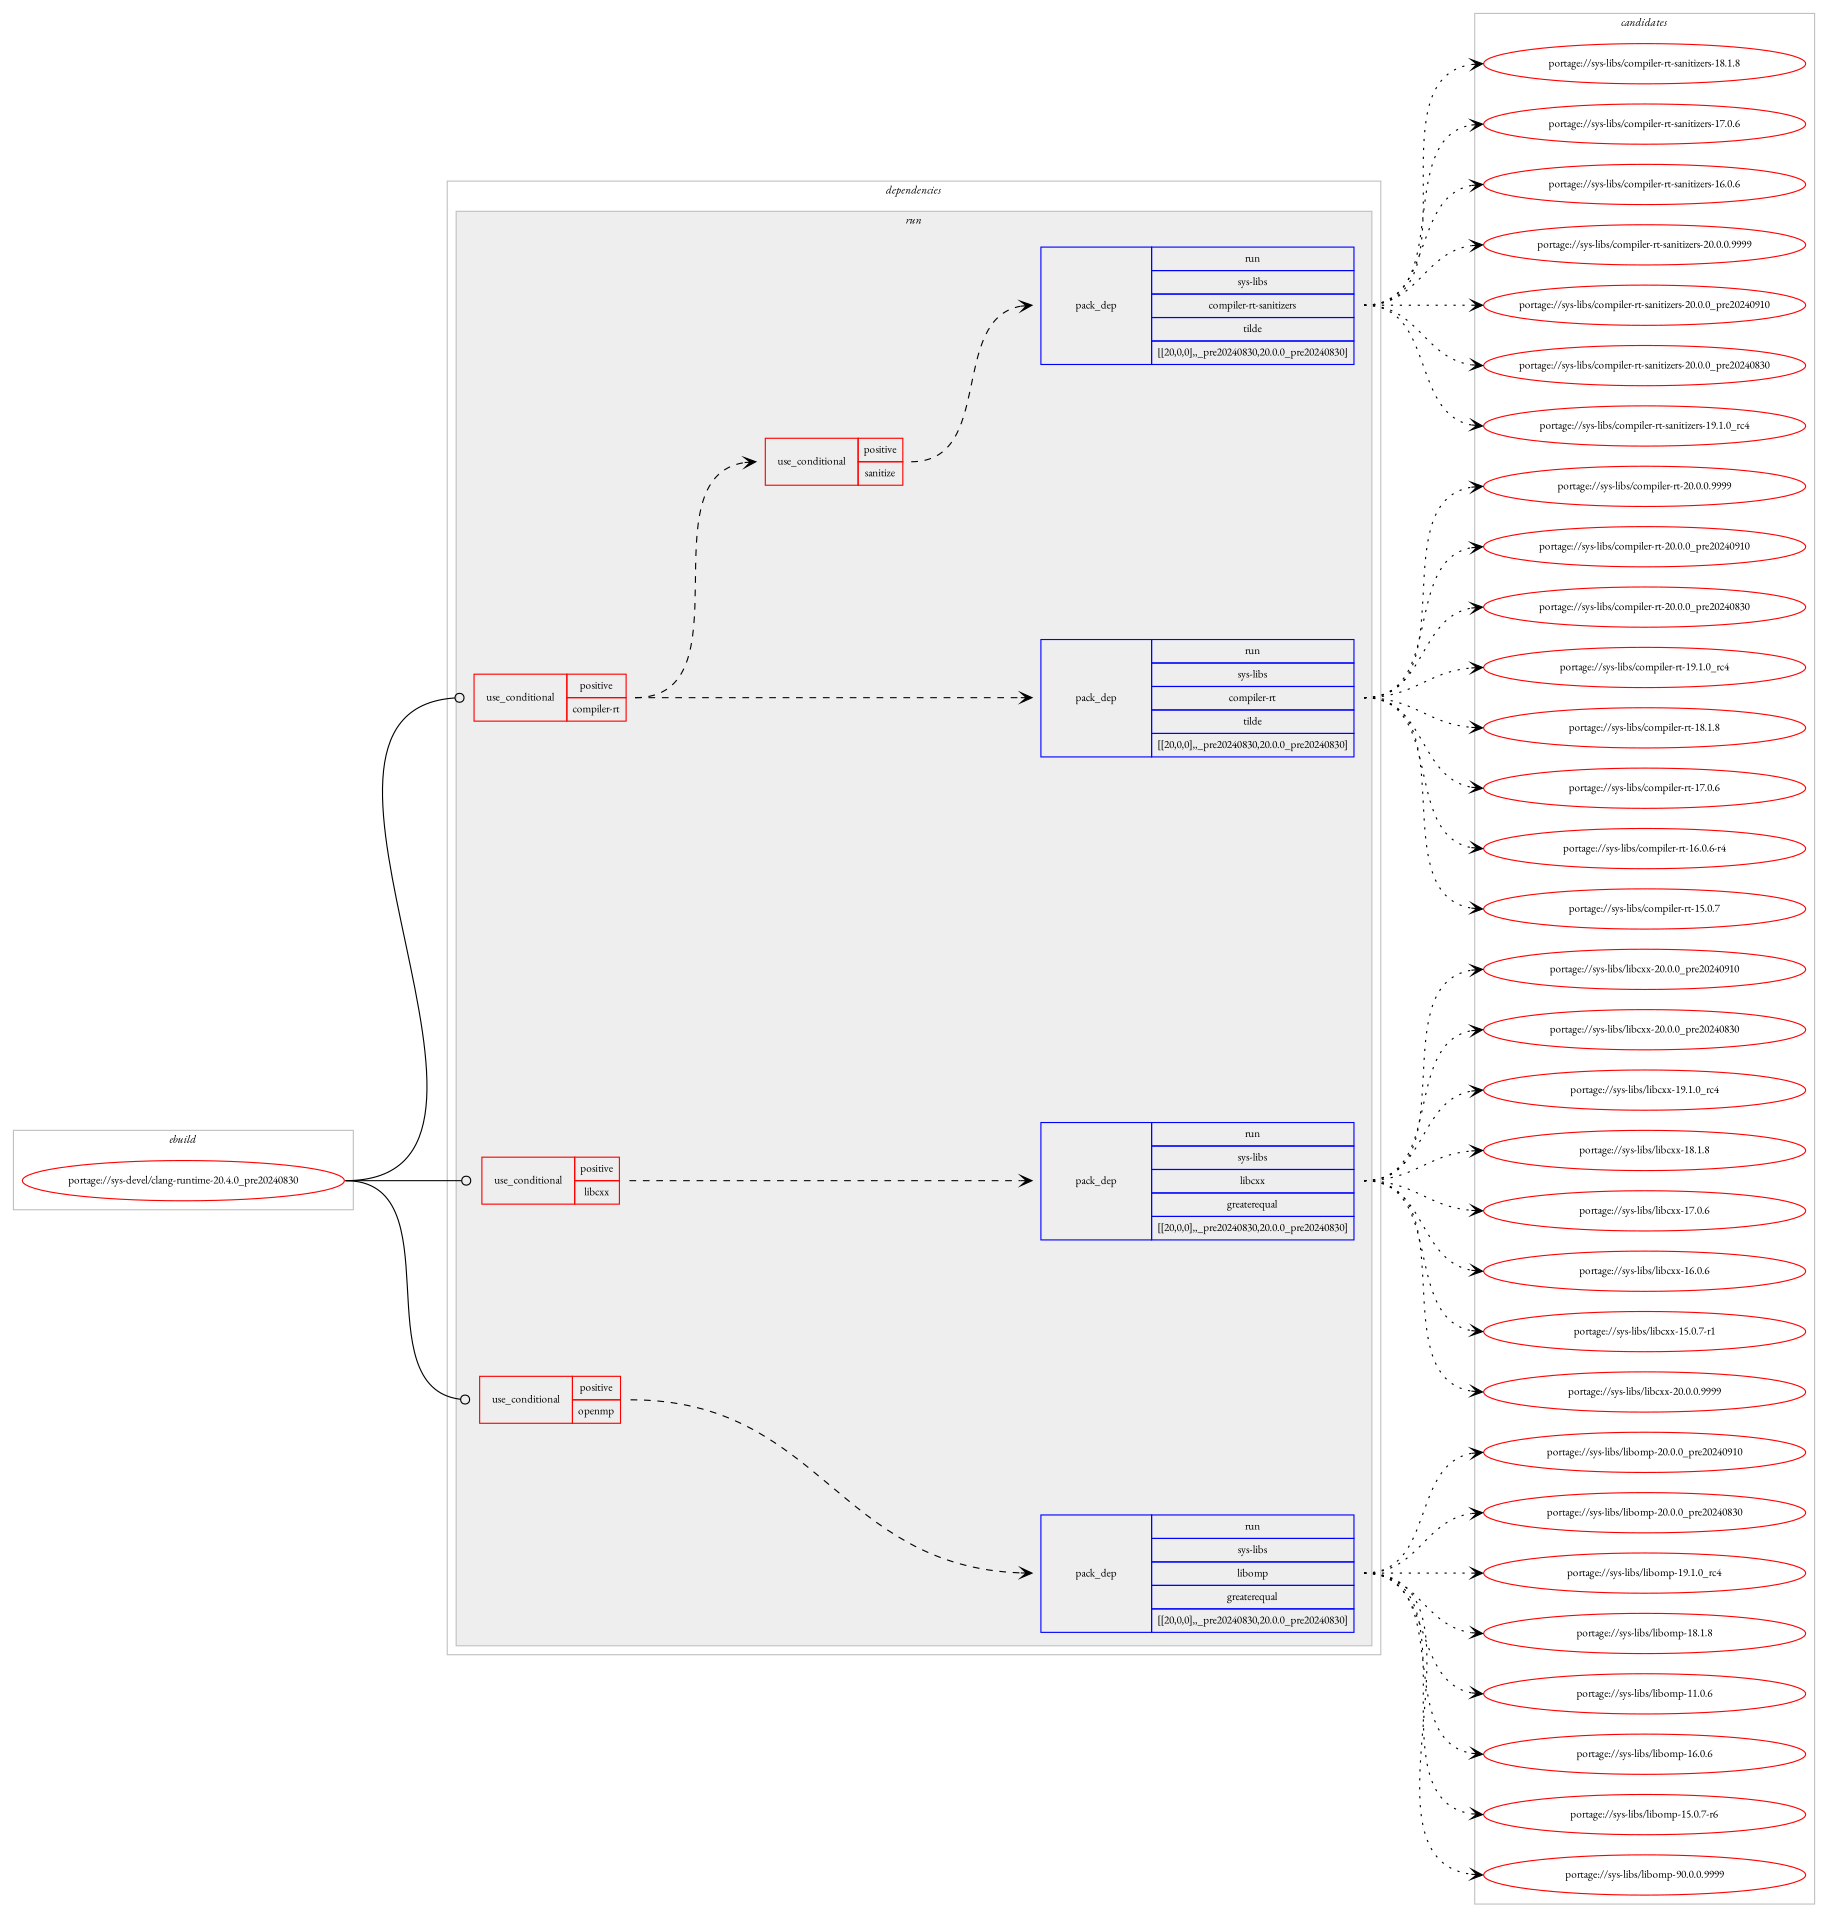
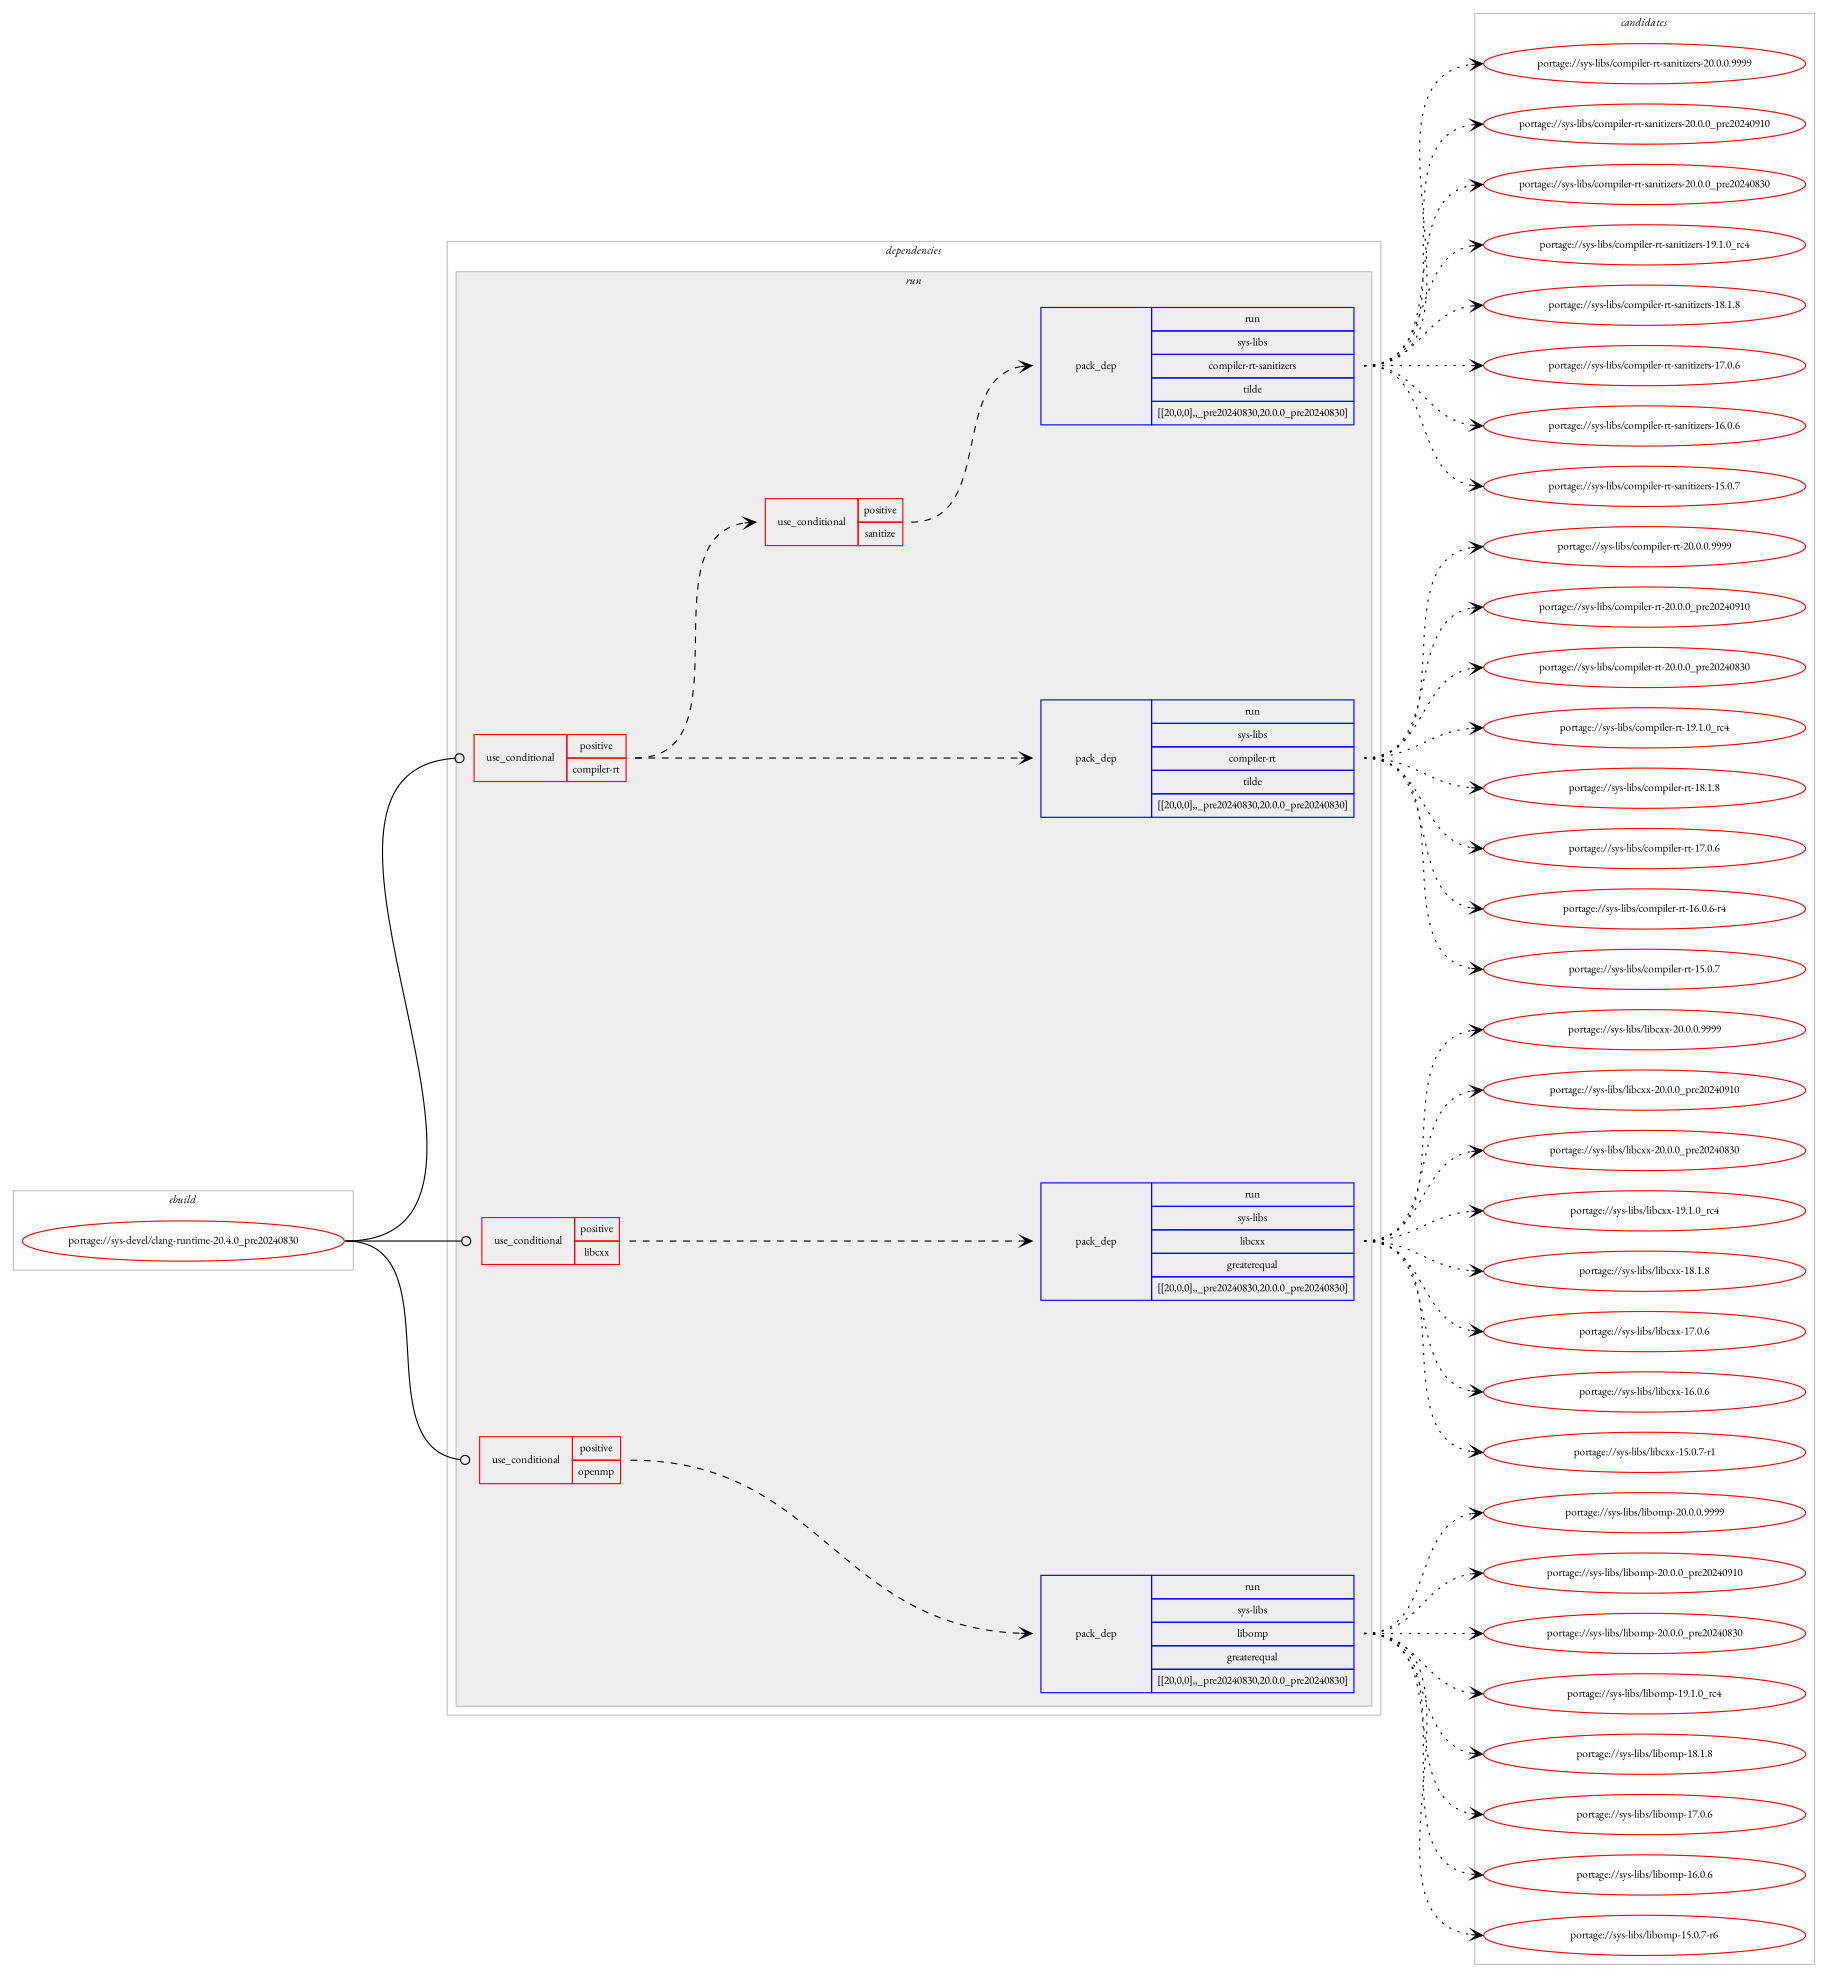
  digraph {
    compound=true
    concentrate=true
    fontname="EB Garamond"
    fontsize=10
    newrank=true
    rankdir=LR
    ranksep=1.5
    node [color=red fontname="EB Garamond" fontsize=10]
    edge [arrowhead=vee fontname="EB Garamond" headport=w style=dotted tailport=e weight=100]
    n1 [label="portage://sys-devel/clang-runtime-20.4.0_pre20240830" width=4]
    n2 [color=blue label=<<TABLE BORDER="0" CELLBORDER="1" CELLSPACING="0" CELLPADDING="4" WIDTH="220"><TR><TD ROWSPAN="6" CELLPADDING="30">pack_dep</TD></TR><TR><TD WIDTH="110">run</TD></TR><TR><TD>sys-libs</TD></TR><TR><TD>compiler-rt</TD></TR><TR><TD>tilde</TD></TR><TR><TD>[[20,0,0],,_pre20240830,20.0.0_pre20240830]</TD></TR></TABLE>> shape=none]
    n3 [color=blue label=<<TABLE BORDER="0" CELLBORDER="1" CELLSPACING="0" CELLPADDING="4" WIDTH="220"><TR><TD ROWSPAN="6" CELLPADDING="30">pack_dep</TD></TR><TR><TD WIDTH="110">run</TD></TR><TR><TD>sys-libs</TD></TR><TR><TD>compiler-rt-sanitizers</TD></TR><TR><TD>tilde</TD></TR><TR><TD>[[20,0,0],,_pre20240830,20.0.0_pre20240830]</TD></TR></TABLE>> shape=none]
    n4 [label=<<TABLE BORDER="0" CELLBORDER="1" CELLSPACING="0" CELLPADDING="4"><TR><TD ROWSPAN="3" CELLPADDING="10">use_conditional</TD></TR><TR><TD>positive</TD></TR><TR><TD>sanitize</TD></TR></TABLE>> shape=none]
    n5 [label=<<TABLE BORDER="0" CELLBORDER="1" CELLSPACING="0" CELLPADDING="4"><TR><TD ROWSPAN="3" CELLPADDING="10">use_conditional</TD></TR><TR><TD>positive</TD></TR><TR><TD>compiler-rt</TD></TR></TABLE>> shape=none]
    n6 [color=blue label=<<TABLE BORDER="0" CELLBORDER="1" CELLSPACING="0" CELLPADDING="4" WIDTH="220"><TR><TD ROWSPAN="6" CELLPADDING="30">pack_dep</TD></TR><TR><TD WIDTH="110">run</TD></TR><TR><TD>sys-libs</TD></TR><TR><TD>libcxx</TD></TR><TR><TD>greaterequal</TD></TR><TR><TD>[[20,0,0],,_pre20240830,20.0.0_pre20240830]</TD></TR></TABLE>> shape=none]
    n7 [label=<<TABLE BORDER="0" CELLBORDER="1" CELLSPACING="0" CELLPADDING="4"><TR><TD ROWSPAN="3" CELLPADDING="10">use_conditional</TD></TR><TR><TD>positive</TD></TR><TR><TD>libcxx</TD></TR></TABLE>> shape=none]
    n8 [color=blue label=<<TABLE BORDER="0" CELLBORDER="1" CELLSPACING="0" CELLPADDING="4" WIDTH="220"><TR><TD ROWSPAN="6" CELLPADDING="30">pack_dep</TD></TR><TR><TD WIDTH="110">run</TD></TR><TR><TD>sys-libs</TD></TR><TR><TD>libomp</TD></TR><TR><TD>greaterequal</TD></TR><TR><TD>[[20,0,0],,_pre20240830,20.0.0_pre20240830]</TD></TR></TABLE>> shape=none]
    n9 [label=<<TABLE BORDER="0" CELLBORDER="1" CELLSPACING="0" CELLPADDING="4"><TR><TD ROWSPAN="3" CELLPADDING="10">use_conditional</TD></TR><TR><TD>positive</TD></TR><TR><TD>openmp</TD></TR></TABLE>> shape=none]
    n10 [label="portage://sys-libs/compiler-rt-20.0.0.9999" width=4]
    n11 [label="portage://sys-libs/compiler-rt-20.0.0_pre20240910" width=4]
    n12 [label="portage://sys-libs/compiler-rt-20.0.0_pre20240830" width=4]
    n13 [label="portage://sys-libs/compiler-rt-19.1.0_rc4" width=4]
    n14 [label="portage://sys-libs/compiler-rt-18.1.8" width=4]
    n15 [label="portage://sys-libs/compiler-rt-17.0.6" width=4]
    n16 [label="portage://sys-libs/compiler-rt-16.0.6-r4" width=4]
    n17 [label="portage://sys-libs/compiler-rt-15.0.7" width=4]
    n18 [label="portage://sys-libs/compiler-rt-sanitizers-20.0.0.9999" width=4]
    n19 [label="portage://sys-libs/compiler-rt-sanitizers-20.0.0_pre20240910" width=4]
    n20 [label="portage://sys-libs/compiler-rt-sanitizers-20.0.0_pre20240830" width=4]
    n21 [label="portage://sys-libs/compiler-rt-sanitizers-19.1.0_rc4" width=4]
    n22 [label="portage://sys-libs/compiler-rt-sanitizers-18.1.8" width=4]
    n23 [label="portage://sys-libs/compiler-rt-sanitizers-17.0.6" width=4]
    n24 [label="portage://sys-libs/compiler-rt-sanitizers-16.0.6" width=4]
+   n25 [label="portage://sys-libs/compiler-rt-sanitizers-15.0.7" width=4]
    n26 [label="portage://sys-libs/libcxx-20.0.0.9999" width=4]
    n27 [label="portage://sys-libs/libcxx-20.0.0_pre20240910" width=4]
    n28 [label="portage://sys-libs/libcxx-20.0.0_pre20240830" width=4]
    n29 [label="portage://sys-libs/libcxx-19.1.0_rc4" width=4]
    n30 [label="portage://sys-libs/libcxx-18.1.8" width=4]
    n31 [label="portage://sys-libs/libcxx-17.0.6" width=4]
    n32 [label="portage://sys-libs/libcxx-16.0.6" width=4]
    n33 [label="portage://sys-libs/libcxx-15.0.7-r1" width=4]
-   n34 [label="portage://sys-libs/libomp-90.0.0.9999" width=4]
+   n34 [label="portage://sys-libs/libomp-20.0.0.9999" width=4]
    n35 [label="portage://sys-libs/libomp-20.0.0_pre20240910" width=4]
    n36 [label="portage://sys-libs/libomp-20.0.0_pre20240830" width=4]
    n37 [label="portage://sys-libs/libomp-19.1.0_rc4" width=4]
    n38 [label="portage://sys-libs/libomp-18.1.8" width=4]
-   n39 [label="portage://sys-libs/libomp-11.0.6" width=4]
+   n39 [label="portage://sys-libs/libomp-17.0.6" width=4]
    n40 [label="portage://sys-libs/libomp-16.0.6" width=4]
    n41 [label="portage://sys-libs/libomp-15.0.7-r6" width=4]
    subgraph cluster_1 {
      color=gray
      label=<<i>ebuild</i>>
      n1
    }
    subgraph cluster_2 {
      color=gray
      label=<<i>dependencies</i>>
      subgraph cluster_3 {
        color=gray
        fillcolor="#eeeeee"
        label=<<i>compile</i>>
        style=filled
      }
      subgraph cluster_4 {
        color=gray
        fillcolor="#eeeeee"
        label=<<i>compile and run</i>>
        style=filled
      }
      subgraph cluster_5 {
        color=gray
        fillcolor="#eeeeee"
        label=<<i>run</i>>
        style=filled
        subgraph sub_6 {
          color=gray
          fillcolor="#eeeeee"
          label=<<i>run</i>>
          style=filled
          n5
          subgraph sub_7 {
            color=gray
            fillcolor="#eeeeee"
            label=<<i>run</i>>
            style=filled
            n2
          }
          subgraph sub_8 {
            color=gray
            fillcolor="#eeeeee"
            label=<<i>run</i>>
            style=filled
            n4
            subgraph sub_9 {
              color=gray
              fillcolor="#eeeeee"
              label=<<i>run</i>>
              style=filled
              n3
            }
          }
        }
        subgraph sub_10 {
          color=gray
          fillcolor="#eeeeee"
          label=<<i>run</i>>
          style=filled
          n7
          subgraph sub_11 {
            color=gray
            fillcolor="#eeeeee"
            label=<<i>run</i>>
            style=filled
            n6
          }
        }
        subgraph sub_12 {
          color=gray
          fillcolor="#eeeeee"
          label=<<i>run</i>>
          style=filled
          n9
          subgraph sub_13 {
            color=gray
            fillcolor="#eeeeee"
            label=<<i>run</i>>
            style=filled
            n8
          }
        }
      }
    }
    subgraph cluster_14 {
      color=gray
      label=<<i>candidates</i>>
      rank=same
      subgraph sub_15 {
        color=black
        label=<<i>candidates</i>>
        nodesep=1
        rank=same
        n10
        n11
        n12
        n13
        n14
        n15
        n16
        n17
      }
      subgraph sub_16 {
        color=black
        label=<<i>candidates</i>>
        nodesep=1
        rank=same
        n18
        n19
        n20
        n21
        n22
        n23
        n24
+       n25
      }
      subgraph sub_17 {
        color=black
        label=<<i>candidates</i>>
        nodesep=1
        rank=same
        n26
        n27
        n28
        n29
        n30
        n31
        n32
        n33
      }
      subgraph sub_18 {
        color=black
        label=<<i>candidates</i>>
        nodesep=1
        rank=same
        n34
        n35
        n36
        n37
        n38
        n39
        n40
        n41
      }
    }
    n1 -> n5 [arrowhead=odot style=solid weight=20]
    n1 -> n7 [arrowhead=odot style=solid weight=20]
    n1 -> n9 [arrowhead=odot style=solid weight=20]
    n2 -> n10
    n2 -> n11
    n2 -> n12
    n2 -> n13
    n2 -> n14
    n2 -> n15
    n2 -> n16
    n2 -> n17
    n3 -> n18
    n3 -> n19
    n3 -> n20
    n3 -> n21
    n3 -> n22
    n3 -> n23
    n3 -> n24
+   n3 -> n25
    n4 -> n3 [style=dashed weight=20]
    n5 -> n2 [style=dashed weight=20]
    n5 -> n4 [style=dashed weight=20]
    n6 -> n26
    n6 -> n27
    n6 -> n28
    n6 -> n29
    n6 -> n30
    n6 -> n31
    n6 -> n32
    n6 -> n33
    n7 -> n6 [style=dashed weight=20]
    n8 -> n34
    n8 -> n35
    n8 -> n36
    n8 -> n37
    n8 -> n38
    n8 -> n39
    n8 -> n40
    n8 -> n41
    n9 -> n8 [style=dashed weight=20]
  }
